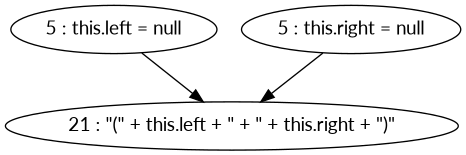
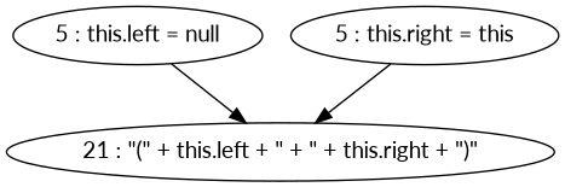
  digraph {
    fontname=Lato
    node [fontname=Lato]
    edge [fontname=Lato]
    "5 : this.left = null"
    "21 : \"(\" + this.left + \" + \" + this.right + \")\""
-   "5 : this.right = null"
+   "5 : this.right = null" [label="5 : this.right = this"]
    "5 : this.left = null" -> "21 : \"(\" + this.left + \" + \" + this.right + \")\""
    "5 : this.right = null" -> "21 : \"(\" + this.left + \" + \" + this.right + \")\""
  }
